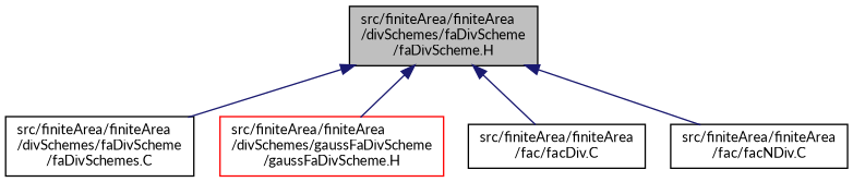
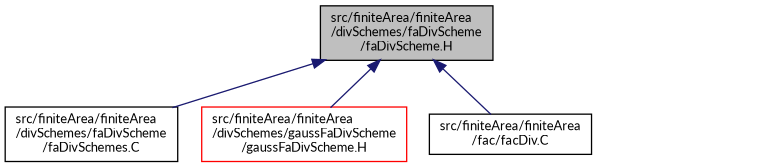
  digraph {
    fontname=Lato
    node [color=black fontname=Lato fontsize=10 shape=record]
    edge [color=midnightblue dir=back fontname=Lato fontsize=10 labelfontname=Helvetica labelfontsize=10 style=solid]
    n1 [fillcolor=grey75 fontcolor=black height=0.2 label="src/finiteArea/finiteArea\l/divSchemes/faDivScheme\l/faDivScheme.H" style=filled width=0.4]
    n2 [height=0.2 label="src/finiteArea/finiteArea\l/divSchemes/faDivScheme\l/faDivSchemes.C" width=0.4]
    n3 [color=red height=0.2 label="src/finiteArea/finiteArea\l/divSchemes/gaussFaDivScheme\l/gaussFaDivScheme.H" width=0.4]
    n4 [height=0.2 label="src/finiteArea/finiteArea\l/fac/facDiv.C" width=0.4]
-   n5 [height=0.2 label="src/finiteArea/finiteArea\l/fac/facNDiv.C" width=0.4]
    n1 -> n2
    n1 -> n3
    n1 -> n4
-   n1 -> n5
  }
